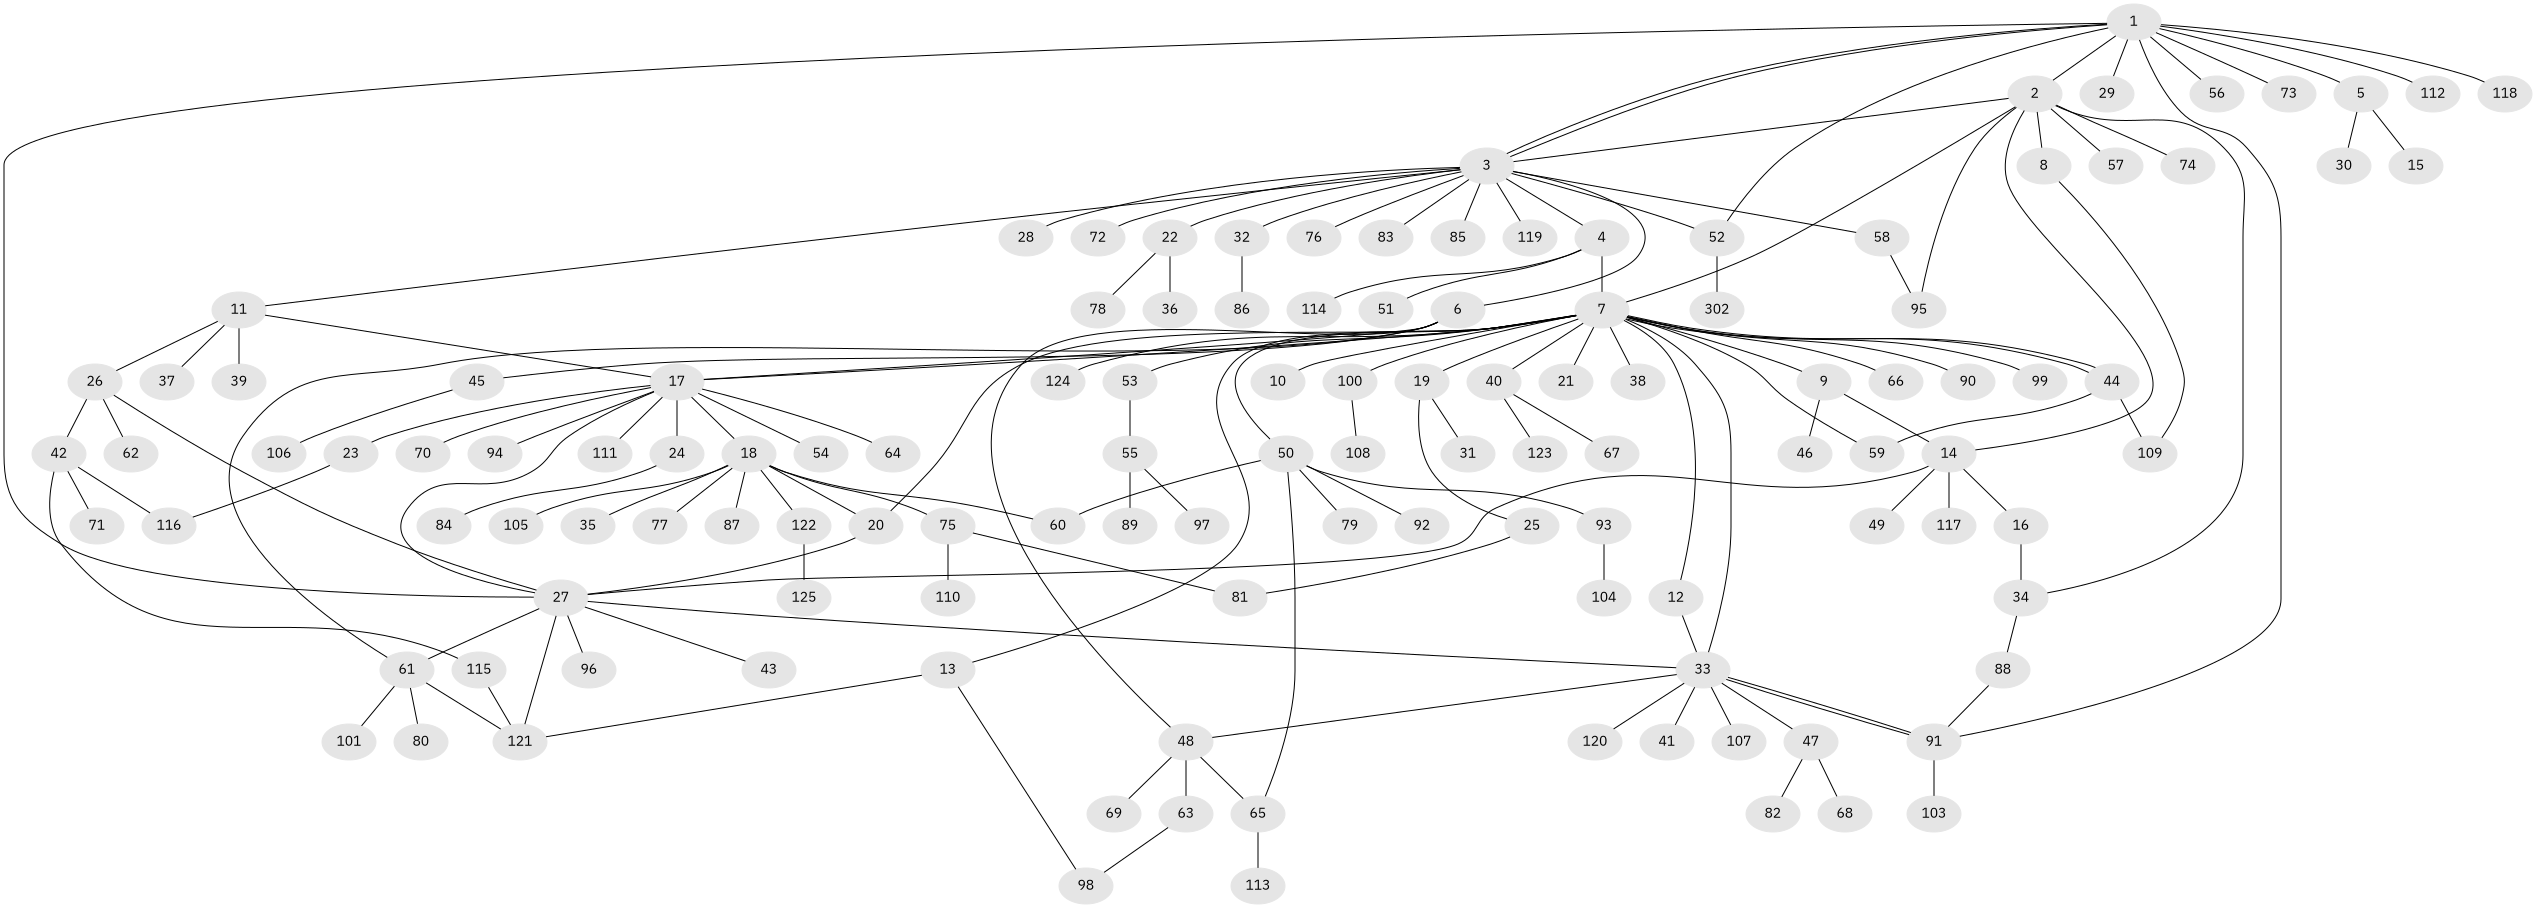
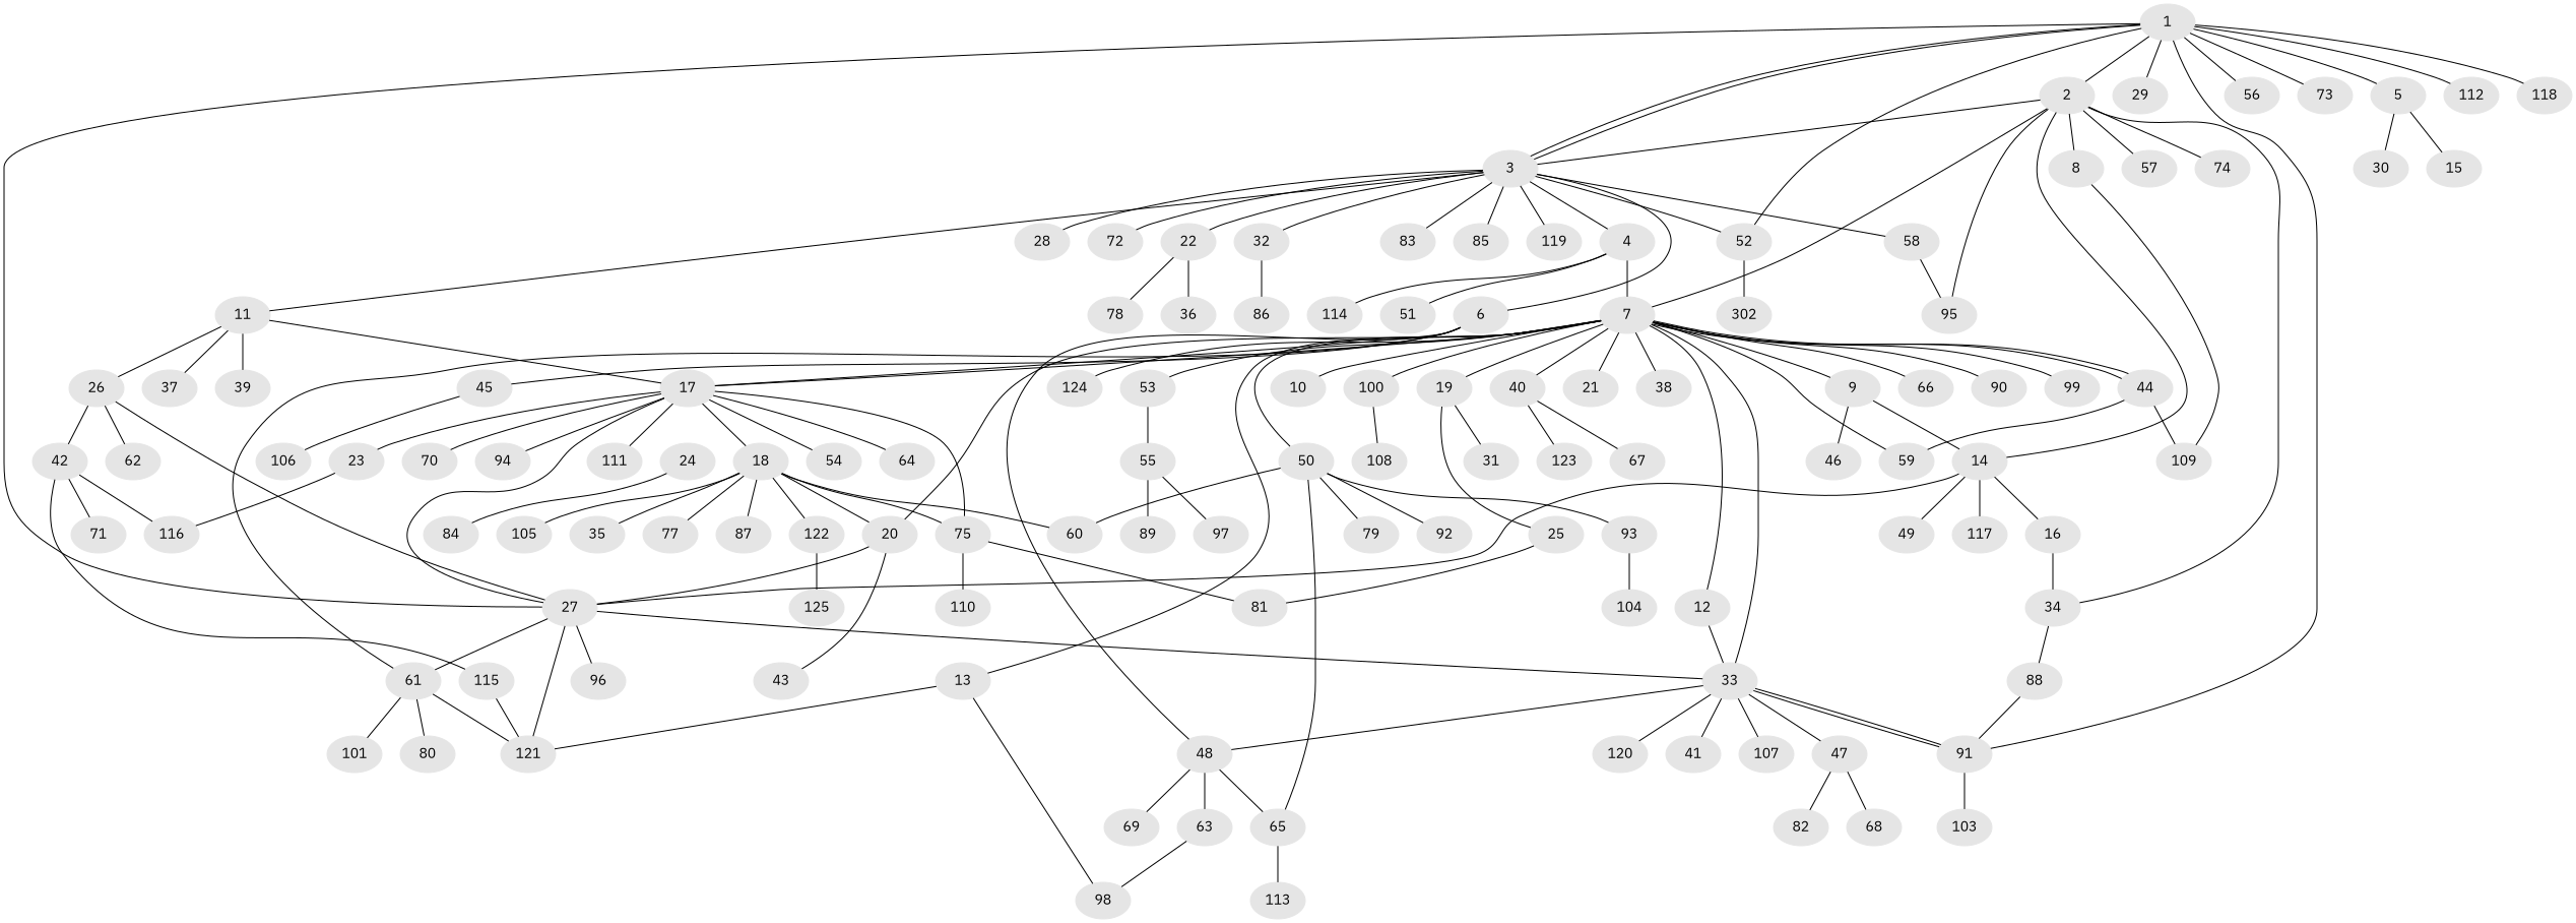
  graph {
    fontname="IBM Plex Sans"
    node [color=gray90 fontname="IBM Plex Sans" style=filled]
    edge [fontname="IBM Plex Sans"]
    1
    2
    3
    5
    27
    29
    52
    56
    73
    91
    112
    118
    7
    8
    14
    34
    57
    74
    95
    4
    6
    11
    22
    28
    32
    58
    72
-   76
    83
    85
    119
    15
    30
    61
    33
    121
    43
    96
    n39 [label=302]
    103
    17
    9
    10
    12
    13
    19
    20
    21
    38
    40
    44
    50
    53
    59
    66
    90
    99
    100
    124
    109
    16
    49
    117
    88
    51
    114
    45
    48
    26
    37
    39
    36
    78
    86
    18
    23
    24
    54
    64
    70
    94
    111
    106
    63
    65
    69
    80
    101
    46
    98
    25
    31
    41
    47
    107
    120
    67
    123
    60
    79
    92
    93
    55
    108
    42
    62
    35
    75
    77
    87
    105
    122
    116
    84
    81
    110
    125
    71
    115
    68
    82
    113
    104
    89
    97
    1 -- 2
    1 -- 3
    1 -- 3
    1 -- 5
    1 -- 27
    1 -- 29
    1 -- 52
    1 -- 56
    1 -- 73
    1 -- 91
    1 -- 112
    1 -- 118
    2 -- 3
    2 -- 7
    2 -- 8
    2 -- 14
    2 -- 34
    2 -- 57
    2 -- 74
    2 -- 95
    3 -- 52
    3 -- 4
    3 -- 6
    3 -- 11
    3 -- 22
    3 -- 28
    3 -- 32
    3 -- 58
    3 -- 72
-   3 -- 76
    3 -- 83
    3 -- 85
    3 -- 119
    5 -- 15
    5 -- 30
    27 -- 61
    27 -- 33
    27 -- 121
-   27 -- 43
+   20 -- 43
    27 -- 96
    52 -- n39
    91 -- 103
    7 -- 33
    7 -- 17
    7 -- 9
    7 -- 10
    7 -- 12
    7 -- 13
    7 -- 19
    7 -- 20
    7 -- 21
    7 -- 38
    7 -- 40
    7 -- 44
    7 -- 44
    7 -- 50
    7 -- 53
    7 -- 59
    7 -- 66
    7 -- 90
    7 -- 99
    7 -- 100
    7 -- 124
    8 -- 109
    14 -- 27
    14 -- 16
    14 -- 49
    14 -- 117
    34 -- 88
    4 -- 7
    4 -- 51
    4 -- 114
    6 -- 61
    6 -- 17
    6 -- 45
    6 -- 48
    11 -- 17
    11 -- 26
    11 -- 37
    11 -- 39
    22 -- 36
    22 -- 78
    32 -- 86
    58 -- 95
    61 -- 121
    61 -- 80
    61 -- 101
    33 -- 91
    33 -- 91
    33 -- 48
    33 -- 41
    33 -- 47
    33 -- 107
    33 -- 120
    17 -- 27
    17 -- 18
    17 -- 23
-   17 -- 24
+   17 -- 75
    17 -- 54
    17 -- 64
    17 -- 70
    17 -- 94
    17 -- 111
    9 -- 14
    9 -- 46
    12 -- 33
    13 -- 121
    13 -- 98
    19 -- 25
    19 -- 31
    20 -- 27
    40 -- 67
    40 -- 123
    44 -- 59
    44 -- 109
    50 -- 65
    50 -- 60
    50 -- 79
    50 -- 92
    50 -- 93
    53 -- 55
    100 -- 108
    16 -- 34
    88 -- 91
    45 -- 106
    48 -- 63
    48 -- 65
    48 -- 69
    26 -- 27
    26 -- 42
    26 -- 62
    18 -- 20
    18 -- 60
    18 -- 35
    18 -- 75
    18 -- 77
    18 -- 87
    18 -- 105
    18 -- 122
    23 -- 116
    24 -- 84
    63 -- 98
    65 -- 113
    25 -- 81
    47 -- 68
    47 -- 82
    93 -- 104
    55 -- 89
    55 -- 97
    42 -- 116
    42 -- 71
    42 -- 115
    75 -- 81
    75 -- 110
    122 -- 125
    115 -- 121
  }
